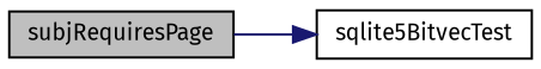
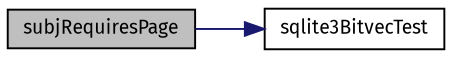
  digraph {
    rankdir=LR
    fontname="Fira Sans"
    node [color=black fontname="Fira Sans" fontsize=10 shape=record style=filled]
    n1 [fillcolor=grey75 fontcolor=black height=0.2 label=subjRequiresPage width=0.4]
-   n2 [fillcolor=white height=0.2 label=sqlite5BitvecTest width=0.4]
+   n2 [fillcolor=white height=0.2 label=sqlite3BitvecTest width=0.4]
    n1 -> n2 [color=midnightblue fontname="Fira Sans" fontsize=10 labelfontname=FreeSans labelfontsize=10 style=solid]
  }
